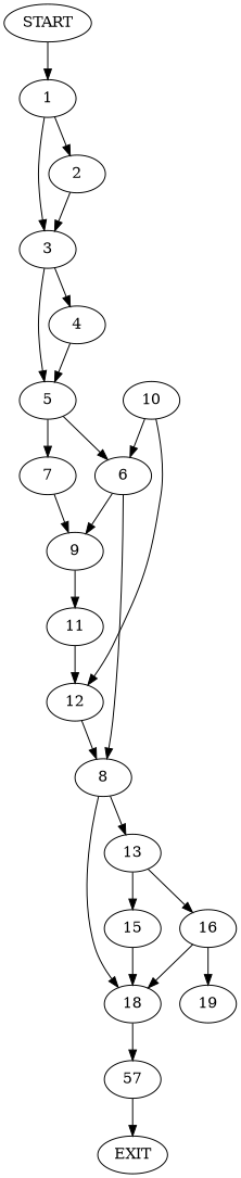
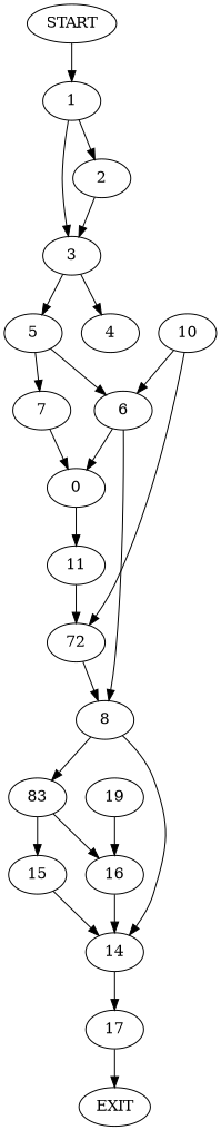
  digraph {
    n1 [label=START]
    1
    2
    3
    n5 [label=EXIT]
    4
    5
    6
    7
    8
-   9
-   13
-   14 [label=18]
+   9 [label=0]
+   13 [label=83]
+   14
    11
    10
-   12
+   12 [label=72]
    15
    16
-   17 [label=57]
+   17
    19
    n1 -> 1
    1 -> 2
    1 -> 3
    2 -> 3
    3 -> 4
    3 -> 5
-   4 -> 5
    5 -> 6
    5 -> 7
    6 -> 8
    6 -> 9
    7 -> 9
    8 -> 13
    8 -> 14
    9 -> 11
    13 -> 15
    13 -> 16
    14 -> 17
    11 -> 12
    10 -> 6
    10 -> 12
    12 -> 8
    15 -> 14
    16 -> 14
-   16 -> 19
+   19 -> 16
    17 -> n5
  }
